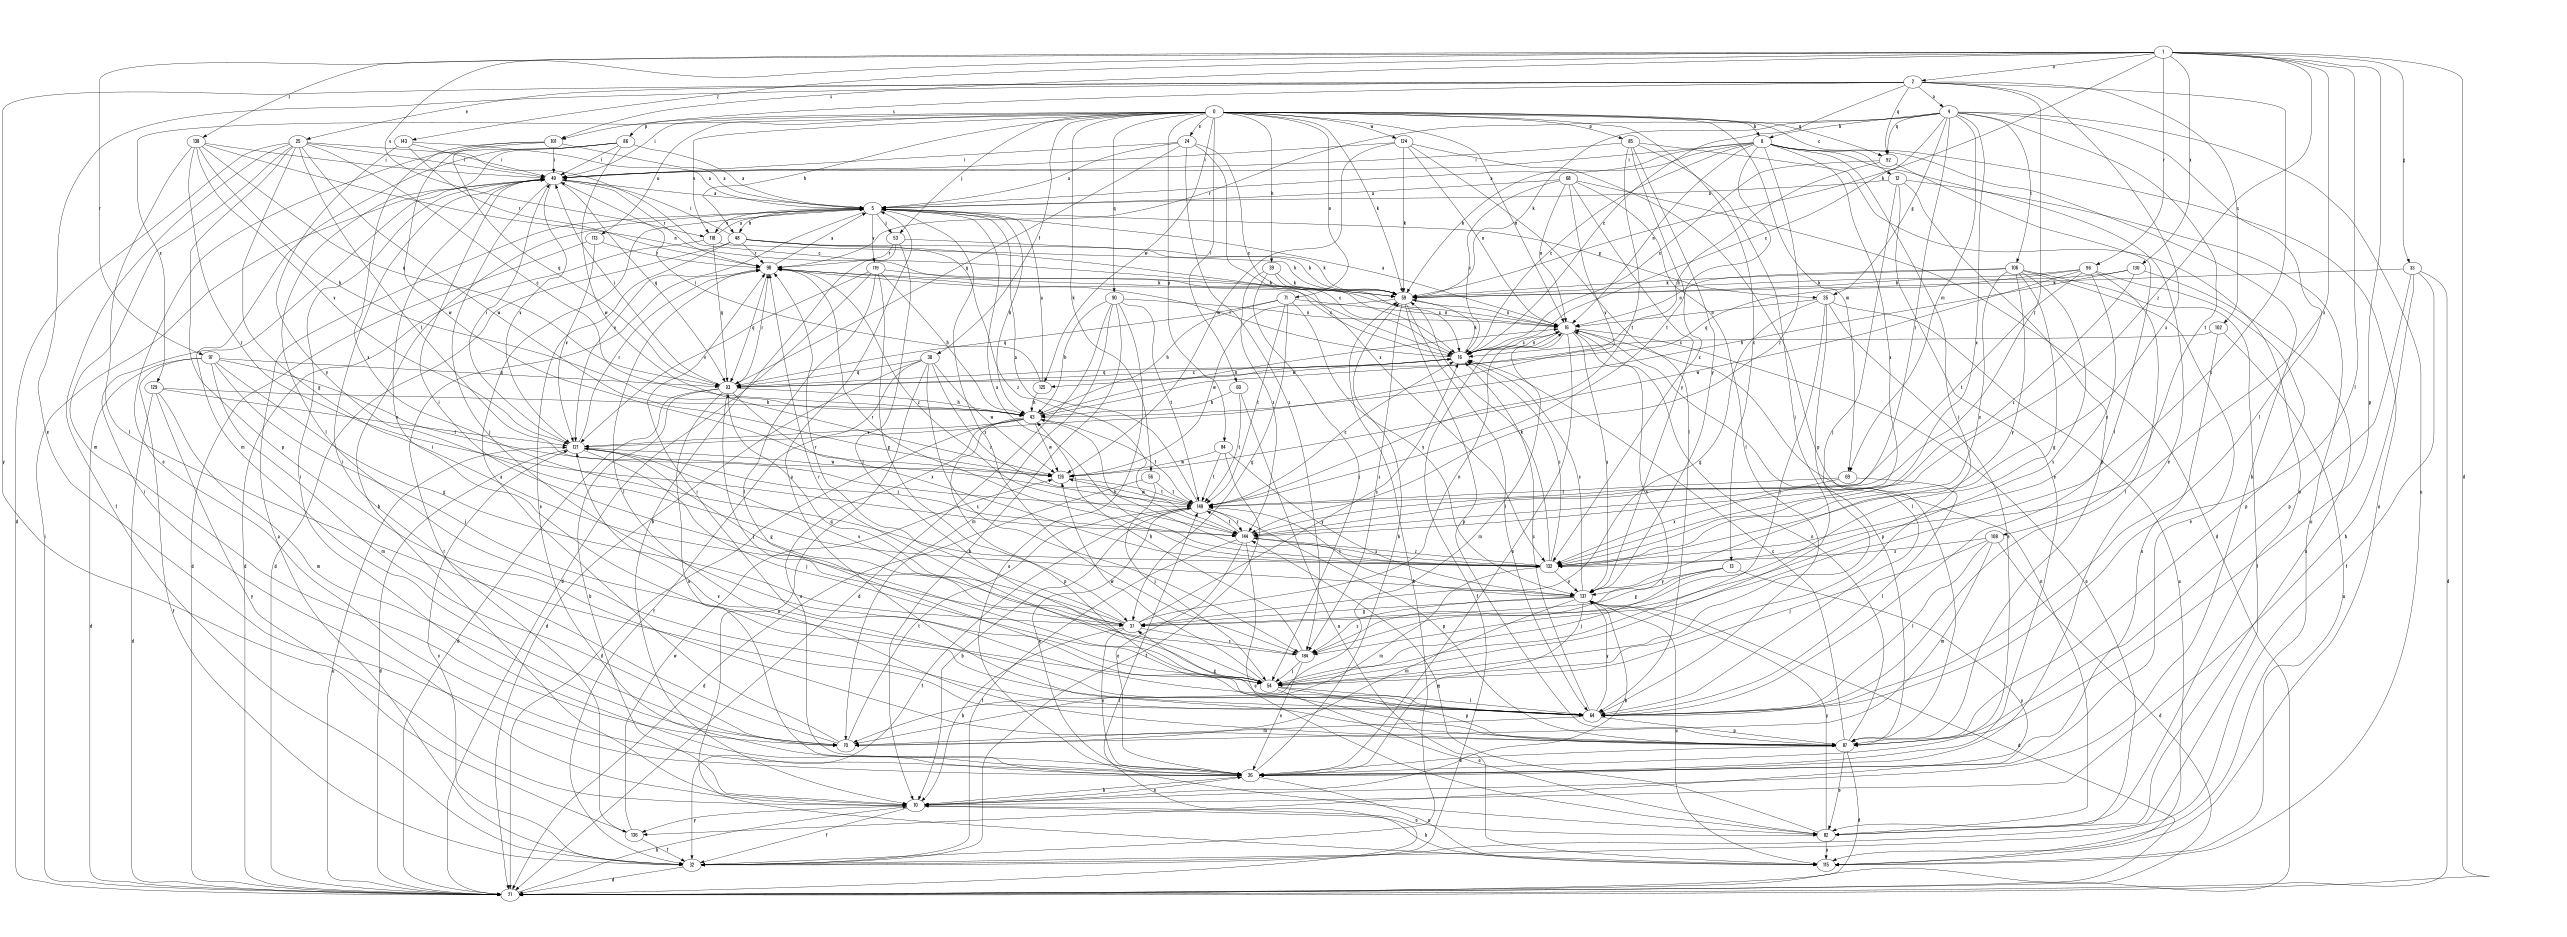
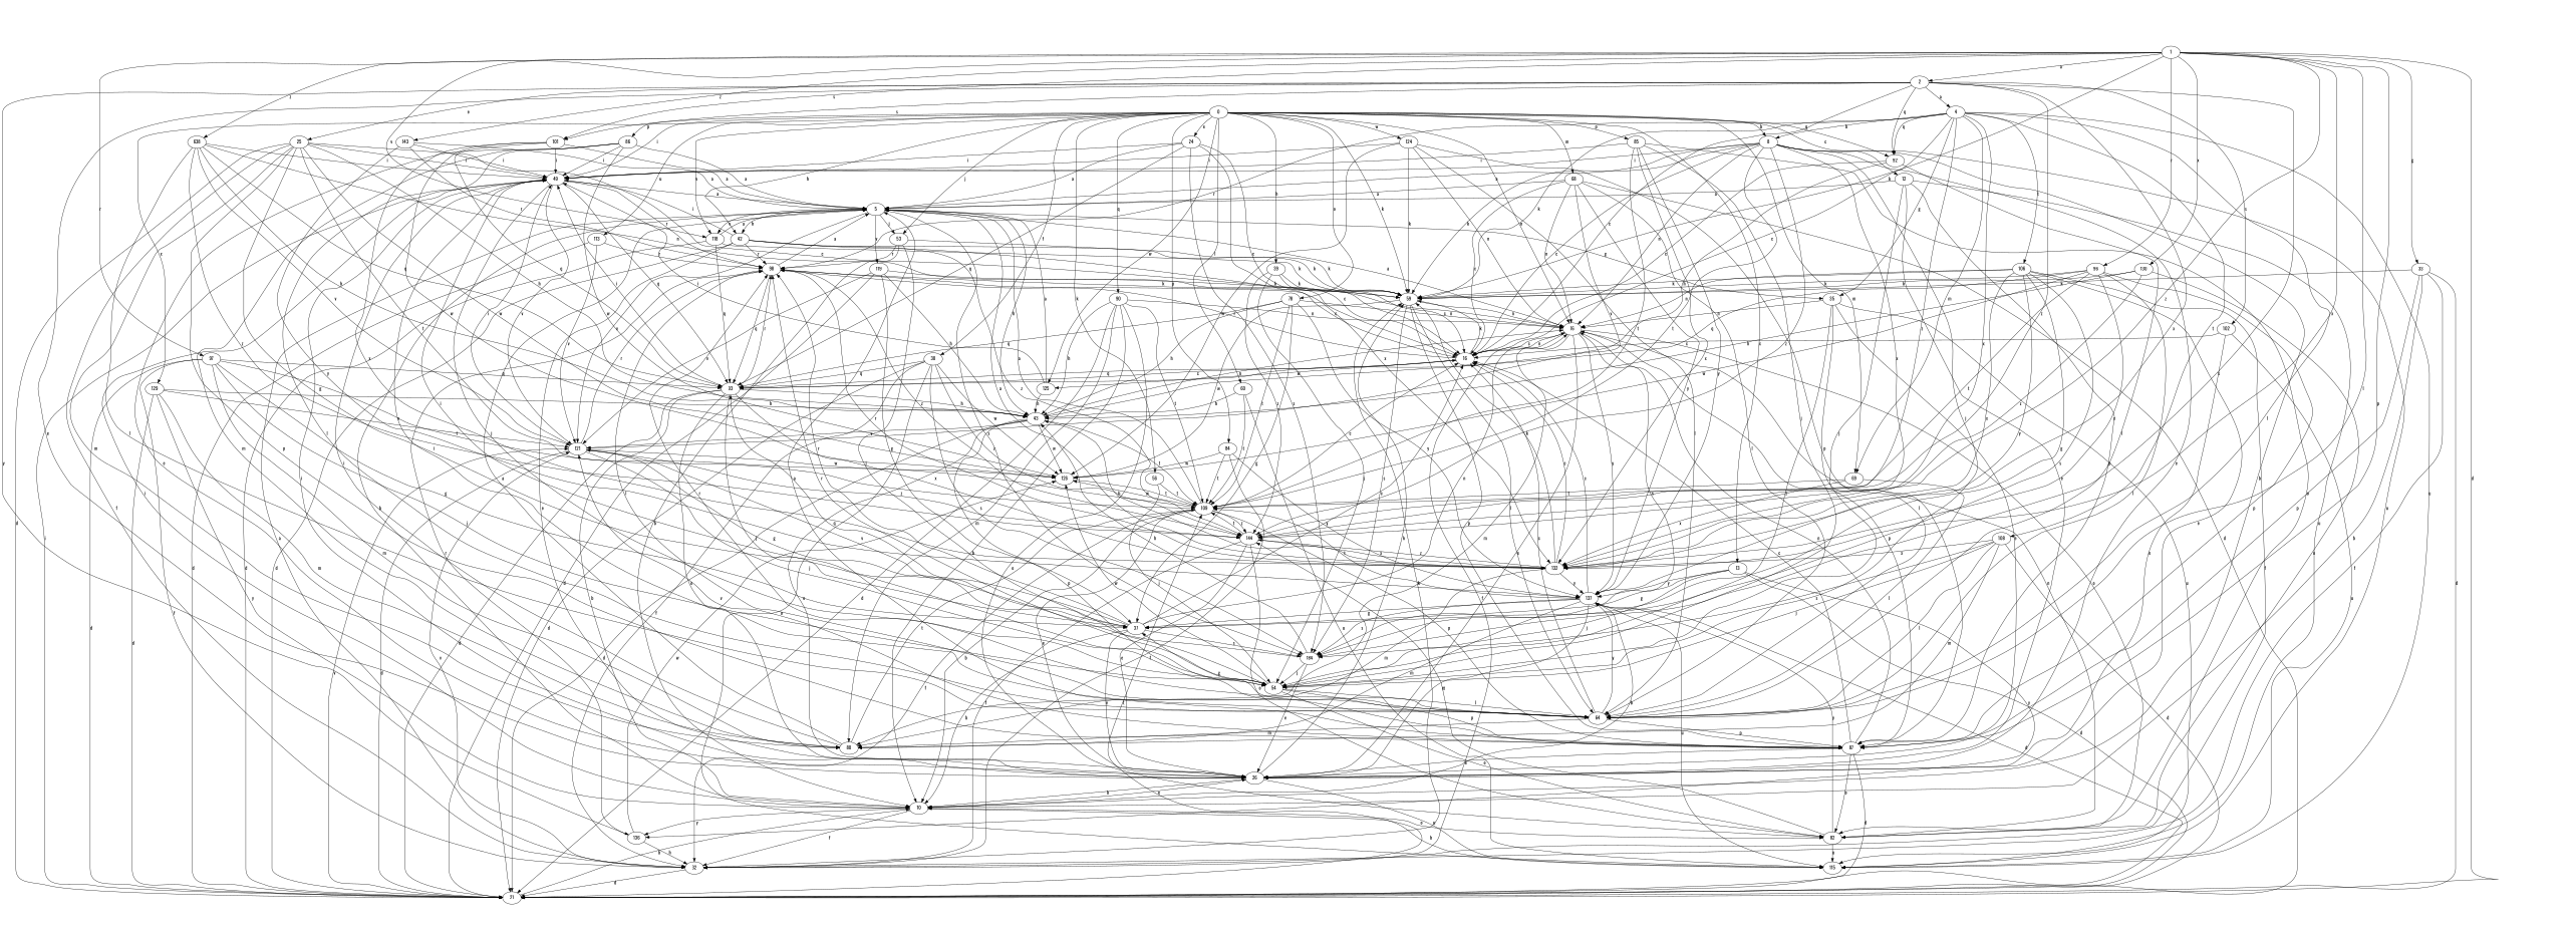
  strict digraph {
    fontname=Oswald
    node [fontname=Oswald]
    edge [fontname=Oswald]
    n1 [label=8]
    0
    12
    13
    24
    30
    39
-   42 [label=48]
+   42
    49
    53
    56
    59
    n13 [label=60]
    68
    69
    76
-   78 [label=71]
+   78
    84
    85
    86
    90
    92
    113
    118
    124
    125
    129
    132
    144
    16
    26
    115
    5
    10
    54
-   109 [label=149]
+   109
    87
    136
    37
    137
    n41 [label=184]
    93
    21
    32
    126
    98
    121
    64
    43
    82
-   70
+   70 [label=80]
    1
    2
    33
    96
    97
    101
    130
-   138
+   138 [label=638]
    143
    4
    25
    102
    35
    106
    108
    119
    n1 -> 49 [label=i]
    n1 -> 59 [label=k]
    n1 -> 76 [label=n]
    n1 -> 132 [label=x]
    n1 -> 144 [label=z]
    n1 -> 16 [label=c]
    n1 -> 26 [label=e]
    n1 -> 115 [label=u]
    n1 -> 5 [label=a]
    n1 -> 10 [label=b]
    n1 -> 54 [label=j]
    n1 -> 109 [label=t]
    0 -> n1 [label=b]
    0 -> 12 [label=c]
    0 -> 13 [label=c]
    0 -> 24 [label=e]
    0 -> 30 [label=f]
    0 -> 39 [label=h]
    0 -> 42 [label=h]
    0 -> 49 [label=i]
    0 -> 53 [label=j]
    0 -> 56 [label=k]
    0 -> 59 [label=k]
    0 -> n13 [label=l]
+   0 -> 68 [label=m]
    0 -> 69 [label=m]
    0 -> 76 [label=n]
    0 -> 78 [label=o]
    0 -> 84 [label=p]
    0 -> 85 [label=p]
    0 -> 86 [label=p]
    0 -> 90 [label=q]
    0 -> 92 [label=q]
    0 -> 113 [label=u]
    0 -> 118 [label=v]
    0 -> 124 [label=w]
    0 -> 125 [label=w]
    0 -> 129 [label=x]
    12 -> 26 [label=e]
    12 -> 115 [label=u]
    12 -> 5 [label=a]
    12 -> 54 [label=j]
    12 -> 87 [label=p]
    13 -> 54 [label=j]
    13 -> 136 [label=y]
    13 -> 37 [label=g]
    13 -> 137 [label=y]
    24 -> 49 [label=i]
    24 -> 132 [label=x]
    24 -> 16 [label=c]
    24 -> 5 [label=a]
    24 -> n41 [label=s]
    24 -> 93 [label=q]
    30 -> 144 [label=z]
    30 -> 115 [label=u]
    30 -> n41 [label=s]
    30 -> 93 [label=q]
    30 -> 21 [label=d]
    30 -> 32 [label=f]
    30 -> 126 [label=w]
    39 -> 59 [label=k]
    39 -> 144 [label=z]
    39 -> 16 [label=c]
    39 -> 54 [label=j]
    42 -> 49 [label=i]
    42 -> 59 [label=k]
    42 -> 144 [label=z]
    42 -> 16 [label=c]
    42 -> 26 [label=e]
    42 -> 21 [label=d]
    42 -> 98 [label=r]
    49 -> 5 [label=a]
    49 -> 54 [label=j]
    49 -> 93 [label=q]
    49 -> 98 [label=r]
    49 -> 121 [label=v]
    53 -> 59 [label=k]
    53 -> 10 [label=b]
    53 -> 54 [label=j]
    53 -> 98 [label=r]
    56 -> 54 [label=j]
    56 -> 109 [label=t]
-   56 -> 21 [label=d]
+   13 -> 21 [label=d]
    59 -> 76 [label=n]
    59 -> 87 [label=p]
    59 -> n41 [label=s]
    59 -> 126 [label=w]
    59 -> 64 [label=l]
    n13 -> 115 [label=u]
    n13 -> 109 [label=t]
    n13 -> 43 [label=h]
    68 -> 76 [label=n]
    68 -> 16 [label=c]
    68 -> 5 [label=a]
    68 -> 137 [label=y]
    68 -> 21 [label=d]
    68 -> 121 [label=v]
    68 -> 64 [label=l]
    69 -> 132 [label=x]
    69 -> 109 [label=t]
    69 -> 64 [label=l]
    76 -> 16 [label=c]
    76 -> 26 [label=e]
    76 -> 5 [label=a]
    76 -> 87 [label=p]
    76 -> 137 [label=y]
    76 -> n41 [label=s]
    76 -> 32 [label=f]
    76 -> 82 [label=o]
    76 -> 70 [label=m]
    78 -> 76 [label=n]
    78 -> 109 [label=t]
    78 -> 37 [label=g]
    78 -> 137 [label=y]
    78 -> 93 [label=q]
    78 -> 43 [label=h]
    84 -> 109 [label=t]
    84 -> 137 [label=y]
    84 -> 32 [label=f]
    84 -> 126 [label=w]
    85 -> 49 [label=i]
    85 -> 132 [label=x]
    85 -> 54 [label=j]
    85 -> 109 [label=t]
    85 -> 137 [label=y]
    85 -> 82 [label=o]
    86 -> 49 [label=i]
    86 -> 26 [label=e]
    86 -> 5 [label=a]
    86 -> 126 [label=w]
    86 -> 64 [label=l]
    86 -> 70 [label=m]
    90 -> 76 [label=n]
    90 -> 10 [label=b]
    90 -> 109 [label=t]
    90 -> 21 [label=d]
    90 -> 43 [label=h]
    90 -> 82 [label=o]
    90 -> 70 [label=m]
    92 -> 16 [label=c]
    92 -> 64 [label=l]
    92 -> 43 [label=h]
    113 -> 21 [label=d]
    113 -> 98 [label=r]
    113 -> 121 [label=v]
    118 -> 59 [label=k]
    118 -> 5 [label=a]
    118 -> 93 [label=q]
    118 -> 21 [label=d]
    124 -> 49 [label=i]
    124 -> 59 [label=k]
    124 -> 76 [label=n]
    124 -> 87 [label=p]
    124 -> 126 [label=w]
    124 -> 64 [label=l]
    125 -> 49 [label=i]
    125 -> 5 [label=a]
    125 -> 43 [label=h]
    129 -> 10 [label=y]
    129 -> 21 [label=d]
    129 -> 121 [label=v]
    129 -> 43 [label=h]
    129 -> 70 [label=m]
    132 -> 59 [label=k]
    132 -> 144 [label=z]
    132 -> 16 [label=c]
    132 -> 5 [label=a]
    132 -> 137 [label=y]
    132 -> 98 [label=r]
    132 -> 43 [label=h]
    132 -> 70 [label=m]
    144 -> 132 [label=x]
    144 -> 26 [label=e]
    144 -> 109 [label=t]
    144 -> 32 [label=f]
    144 -> 82 [label=o]
    16 -> 59 [label=k]
    16 -> 76 [label=n]
    16 -> 125 [label=w]
    16 -> 93 [label=q]
    16 -> 98 [label=r]
    26 -> 49 [label=i]
    26 -> 59 [label=k]
    26 -> 115 [label=u]
    26 -> 10 [label=b]
    115 -> 10 [label=b]
    5 -> 42 [label=h]
    5 -> 53 [label=j]
    5 -> 118 [label=v]
    5 -> 10 [label=b]
    5 -> n41 [label=s]
    5 -> 121 [label=v]
    5 -> 43 [label=h]
    5 -> 35 [label=g]
    5 -> 119 [label=v]
    10 -> 49 [label=i]
    10 -> 26 [label=e]
    10 -> 136 [label=y]
    10 -> 32 [label=f]
    10 -> 82 [label=o]
    54 -> 87 [label=p]
    54 -> 126 [label=w]
    54 -> 98 [label=r]
    54 -> 64 [label=l]
    54 -> 82 [label=o]
    109 -> 144 [label=z]
    109 -> 16 [label=c]
    109 -> 26 [label=e]
    109 -> 5 [label=a]
    109 -> 10 [label=b]
    109 -> 87 [label=p]
    109 -> 32 [label=f]
    109 -> 126 [label=w]
    87 -> 76 [label=n]
    87 -> 16 [label=c]
    87 -> 26 [label=e]
    87 -> 5 [label=a]
    87 -> 21 [label=d]
    87 -> 121 [label=v]
    87 -> 82 [label=o]
-   136 -> 32 [label=f]
+   136 -> 32 [label=h]
    136 -> 126 [label=w]
    136 -> 98 [label=r]
    37 -> 49 [label=i]
    37 -> 76 [label=n]
    37 -> 16 [label=c]
    37 -> 26 [label=e]
    37 -> 10 [label=b]
    37 -> n41 [label=s]
    37 -> 98 [label=r]
    37 -> 121 [label=v]
    137 -> 16 [label=c]
    137 -> 26 [label=e]
    137 -> 115 [label=u]
    137 -> 10 [label=b]
    137 -> 109 [label=t]
    137 -> 37 [label=g]
    137 -> n41 [label=s]
    137 -> 21 [label=d]
    137 -> 70 [label=m]
    n41 -> 26 [label=e]
    n41 -> 54 [label=j]
    n41 -> 93 [label=q]
    n41 -> 43 [label=h]
    93 -> 49 [label=i]
    93 -> 132 [label=x]
    93 -> 16 [label=c]
    93 -> 26 [label=e]
    93 -> 10 [label=b]
    93 -> 54 [label=j]
    93 -> 21 [label=d]
    93 -> 98 [label=r]
    93 -> 43 [label=h]
    21 -> 49 [label=i]
    21 -> 10 [label=b]
    21 -> 109 [label=t]
-   21 -> 121 [label=u]
+   21 -> 121 [label=v]
    32 -> 59 [label=k]
    32 -> 5 [label=a]
    32 -> 21 [label=d]
    32 -> 121 [label=v]
    126 -> 109 [label=t]
    98 -> 59 [label=k]
    98 -> 144 [label=z]
    98 -> 16 [label=c]
    98 -> 5 [label=a]
    98 -> 93 [label=q]
    98 -> 64 [label=l]
    121 -> 49 [label=i]
    121 -> 144 [label=z]
    121 -> 54 [label=j]
    121 -> 37 [label=g]
    121 -> 21 [label=d]
    121 -> 126 [label=w]
    121 -> 98 [label=r]
    64 -> 49 [label=i]
    64 -> 16 [label=c]
    64 -> 87 [label=p]
    64 -> 37 [label=g]
    64 -> 137 [label=y]
    64 -> 98 [label=r]
    64 -> 70 [label=m]
    43 -> 76 [label=n]
    43 -> 26 [label=e]
    43 -> 109 [label=t]
    43 -> 87 [label=p]
    43 -> 21 [label=d]
    43 -> 126 [label=w]
    43 -> 121 [label=v]
    82 -> 76 [label=n]
    82 -> 144 [label=z]
    82 -> 115 [label=u]
    82 -> 137 [label=y]
    70 -> 49 [label=i]
    70 -> 5 [label=a]
    70 -> 109 [label=t]
    1 -> 59 [label=k]
    1 -> 118 [label=v]
    1 -> 132 [label=x]
    1 -> 144 [label=z]
    1 -> 87 [label=p]
    1 -> 21 [label=d]
    1 -> 64 [label=l]
    1 -> 2 [label=a]
    1 -> 33 [label=g]
    1 -> 96 [label=r]
    1 -> 97 [label=r]
    1 -> 101 [label=s]
    1 -> 130 [label=x]
    1 -> 138 [label=z]
    1 -> 143 [label=z]
    2 -> 92 [label=q]
    2 -> 132 [label=x]
    2 -> 144 [label=z]
    2 -> 16 [label=c]
    2 -> 26 [label=e]
    2 -> 136 [label=y]
    2 -> n41 [label=s]
    2 -> 101 [label=s]
    2 -> 4 [label=a]
    2 -> 25 [label=e]
    2 -> 102 [label=s]
    33 -> 59 [label=k]
    33 -> 10 [label=b]
    33 -> 87 [label=p]
    33 -> 21 [label=d]
    33 -> 32 [label=f]
    96 -> 59 [label=k]
    96 -> 132 [label=x]
    96 -> 109 [label=t]
    96 -> 87 [label=p]
    96 -> 93 [label=q]
    96 -> 126 [label=w]
    96 -> 64 [label=l]
    97 -> 54 [label=j]
    97 -> 109 [label=t]
    97 -> 37 [label=g]
    97 -> 93 [label=q]
    97 -> 21 [label=d]
    97 -> 32 [label=f]
    97 -> 70 [label=m]
    101 -> 49 [label=i]
    101 -> 132 [label=x]
    101 -> 5 [label=a]
    101 -> 93 [label=q]
    101 -> 126 [label=w]
    130 -> 59 [label=k]
    130 -> 144 [label=z]
    130 -> 43 [label=h]
    130 -> 82 [label=o]
    138 -> 49 [label=i]
    138 -> 76 [label=n]
    138 -> 144 [label=z]
    138 -> 93 [label=q]
    138 -> 121 [label=v]
    138 -> 64 [label=l]
    138 -> 43 [label=h]
    143 -> 49 [label=i]
    143 -> 5 [label=a]
    143 -> 137 [label=y]
    143 -> 98 [label=r]
    4 -> n1 [label=b]
    4 -> 59 [label=k]
    4 -> 69 [label=m]
    4 -> 92 [label=q]
    4 -> 132 [label=x]
    4 -> 144 [label=z]
    4 -> 16 [label=c]
    4 -> 115 [label=u]
    4 -> 98 [label=r]
    4 -> 64 [label=l]
    4 -> 35 [label=g]
    4 -> 106 [label=t]
    4 -> 108 [label=t]
    25 -> 49 [label=i]
    25 -> 16 [label=c]
    25 -> 109 [label=t]
    25 -> 87 [label=p]
    25 -> 37 [label=g]
    25 -> 21 [label=d]
    25 -> 32 [label=f]
    25 -> 126 [label=w]
-   25 -> 43 [label=c]
+   25 -> 43 [label=h]
    25 -> 70 [label=m]
    102 -> 16 [label=c]
    102 -> 26 [label=e]
    102 -> 115 [label=u]
    35 -> 76 [label=n]
    35 -> 26 [label=e]
    35 -> 115 [label=u]
    35 -> 54 [label=j]
-   35 -> 37 [label=g]
    35 -> 64 [label=l]
    106 -> 59 [label=k]
    106 -> 76 [label=n]
    106 -> 132 [label=x]
    106 -> 26 [label=e]
    106 -> 37 [label=g]
    106 -> 137 [label=y]
    106 -> n41 [label=s]
    106 -> 32 [label=f]
    108 -> 132 [label=x]
    108 -> 54 [label=j]
+   108 -> n41 [label=s]
    108 -> 21 [label=d]
    108 -> 64 [label=l]
    108 -> 70 [label=m]
    119 -> 59 [label=k]
    119 -> 37 [label=g]
    119 -> 21 [label=d]
    119 -> 121 [label=v]
-   119 -> 64 [label=l]
    119 -> 43 [label=h]
  }
